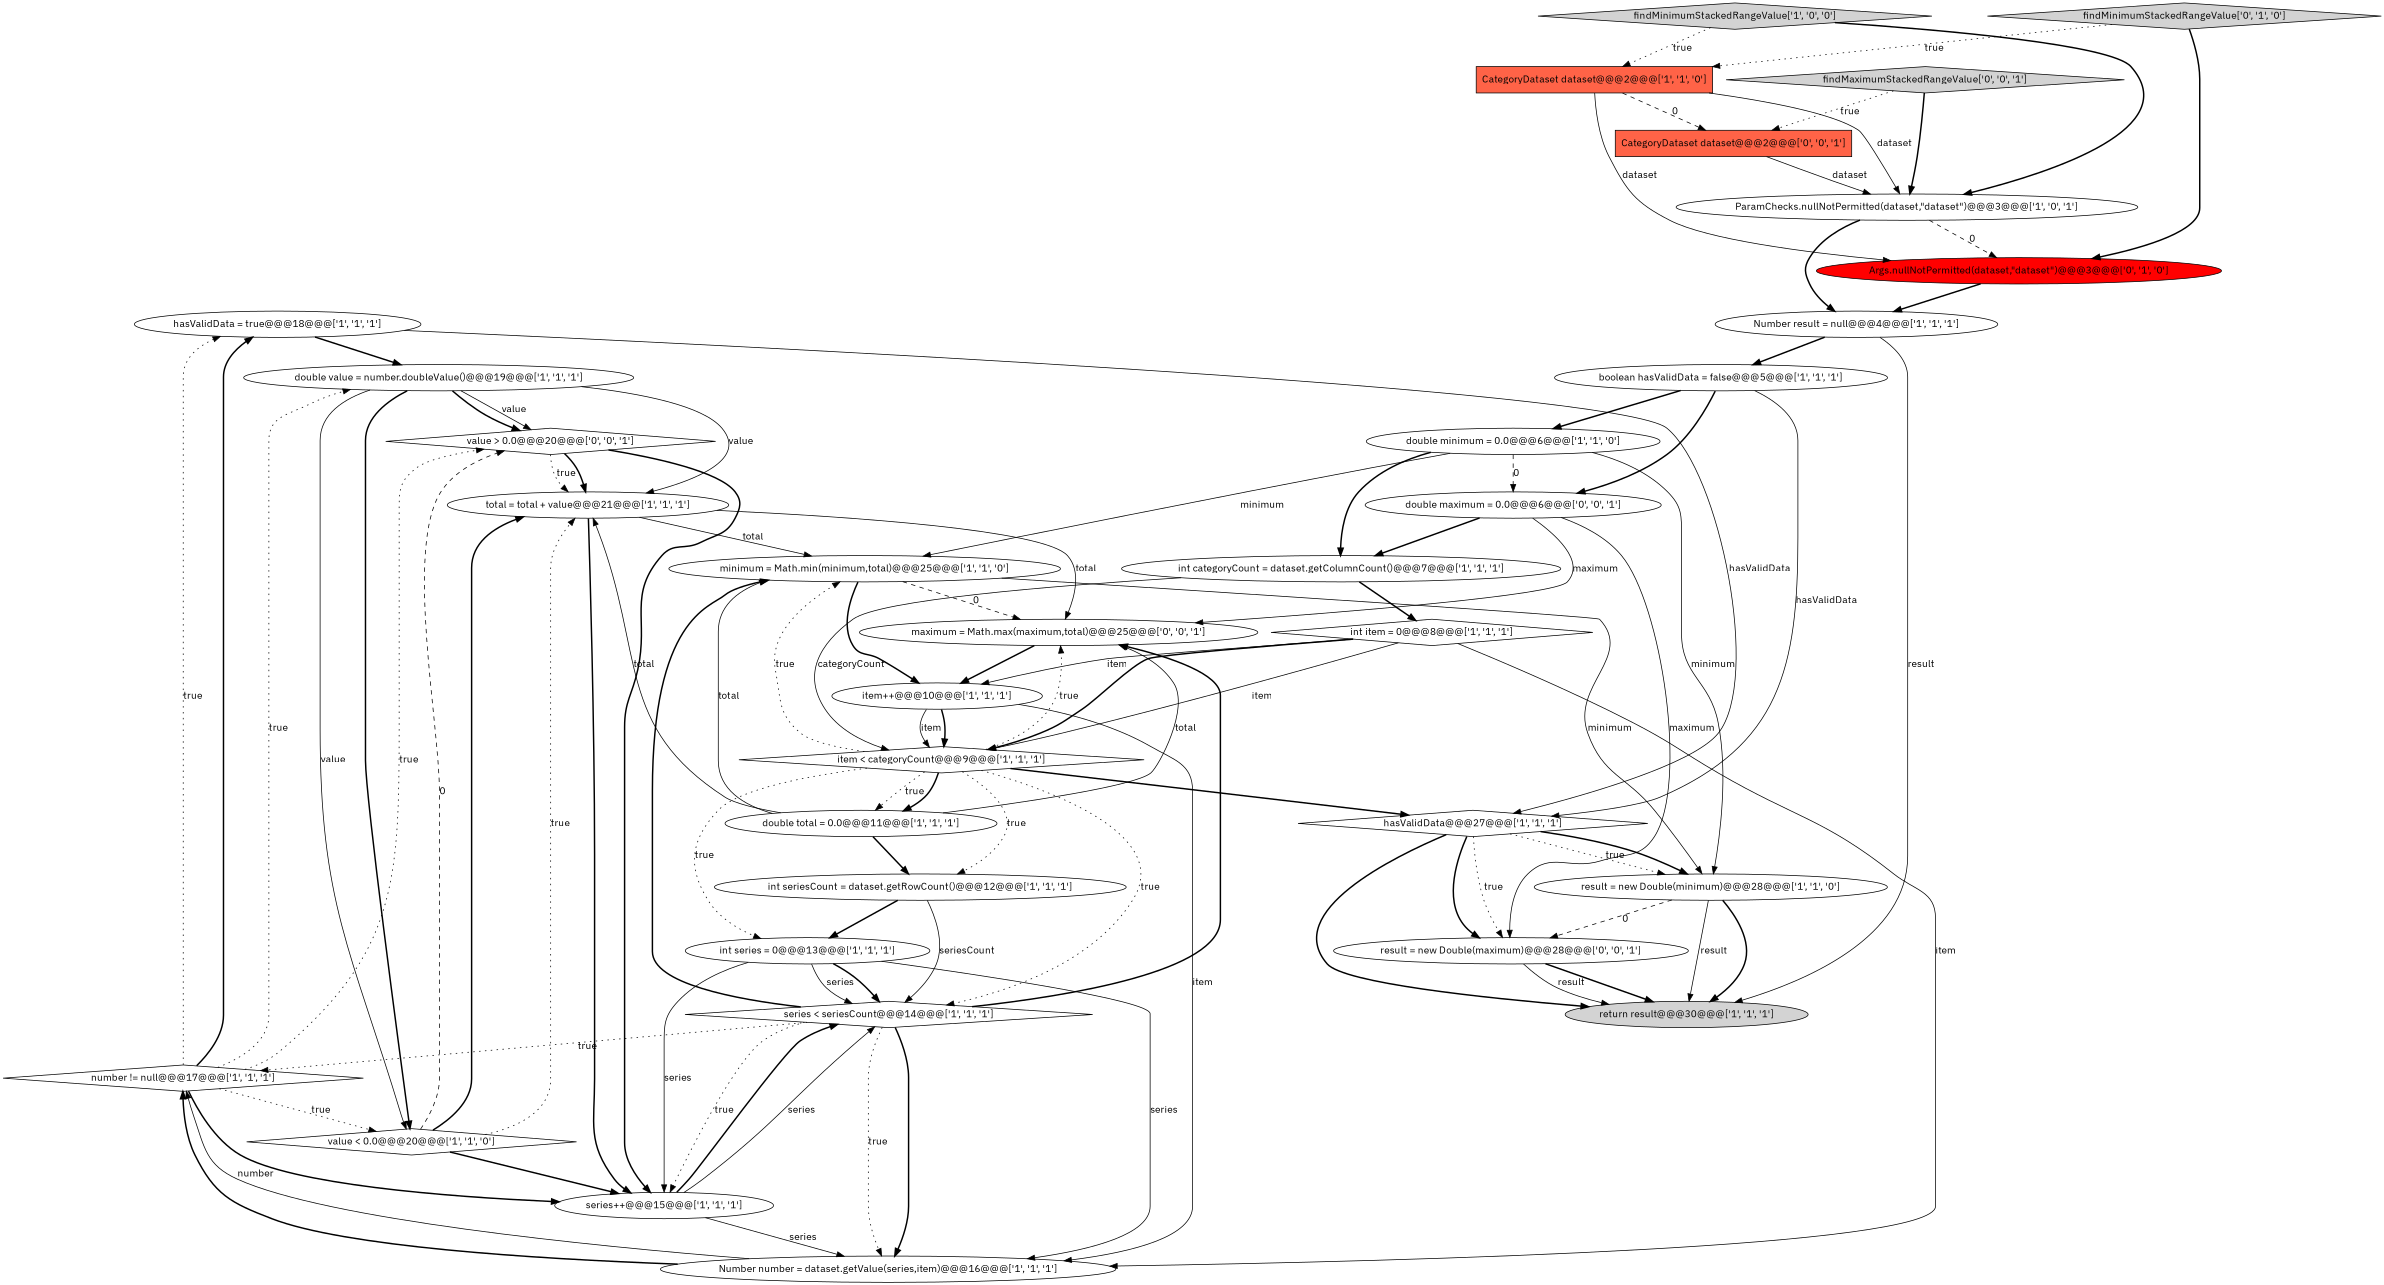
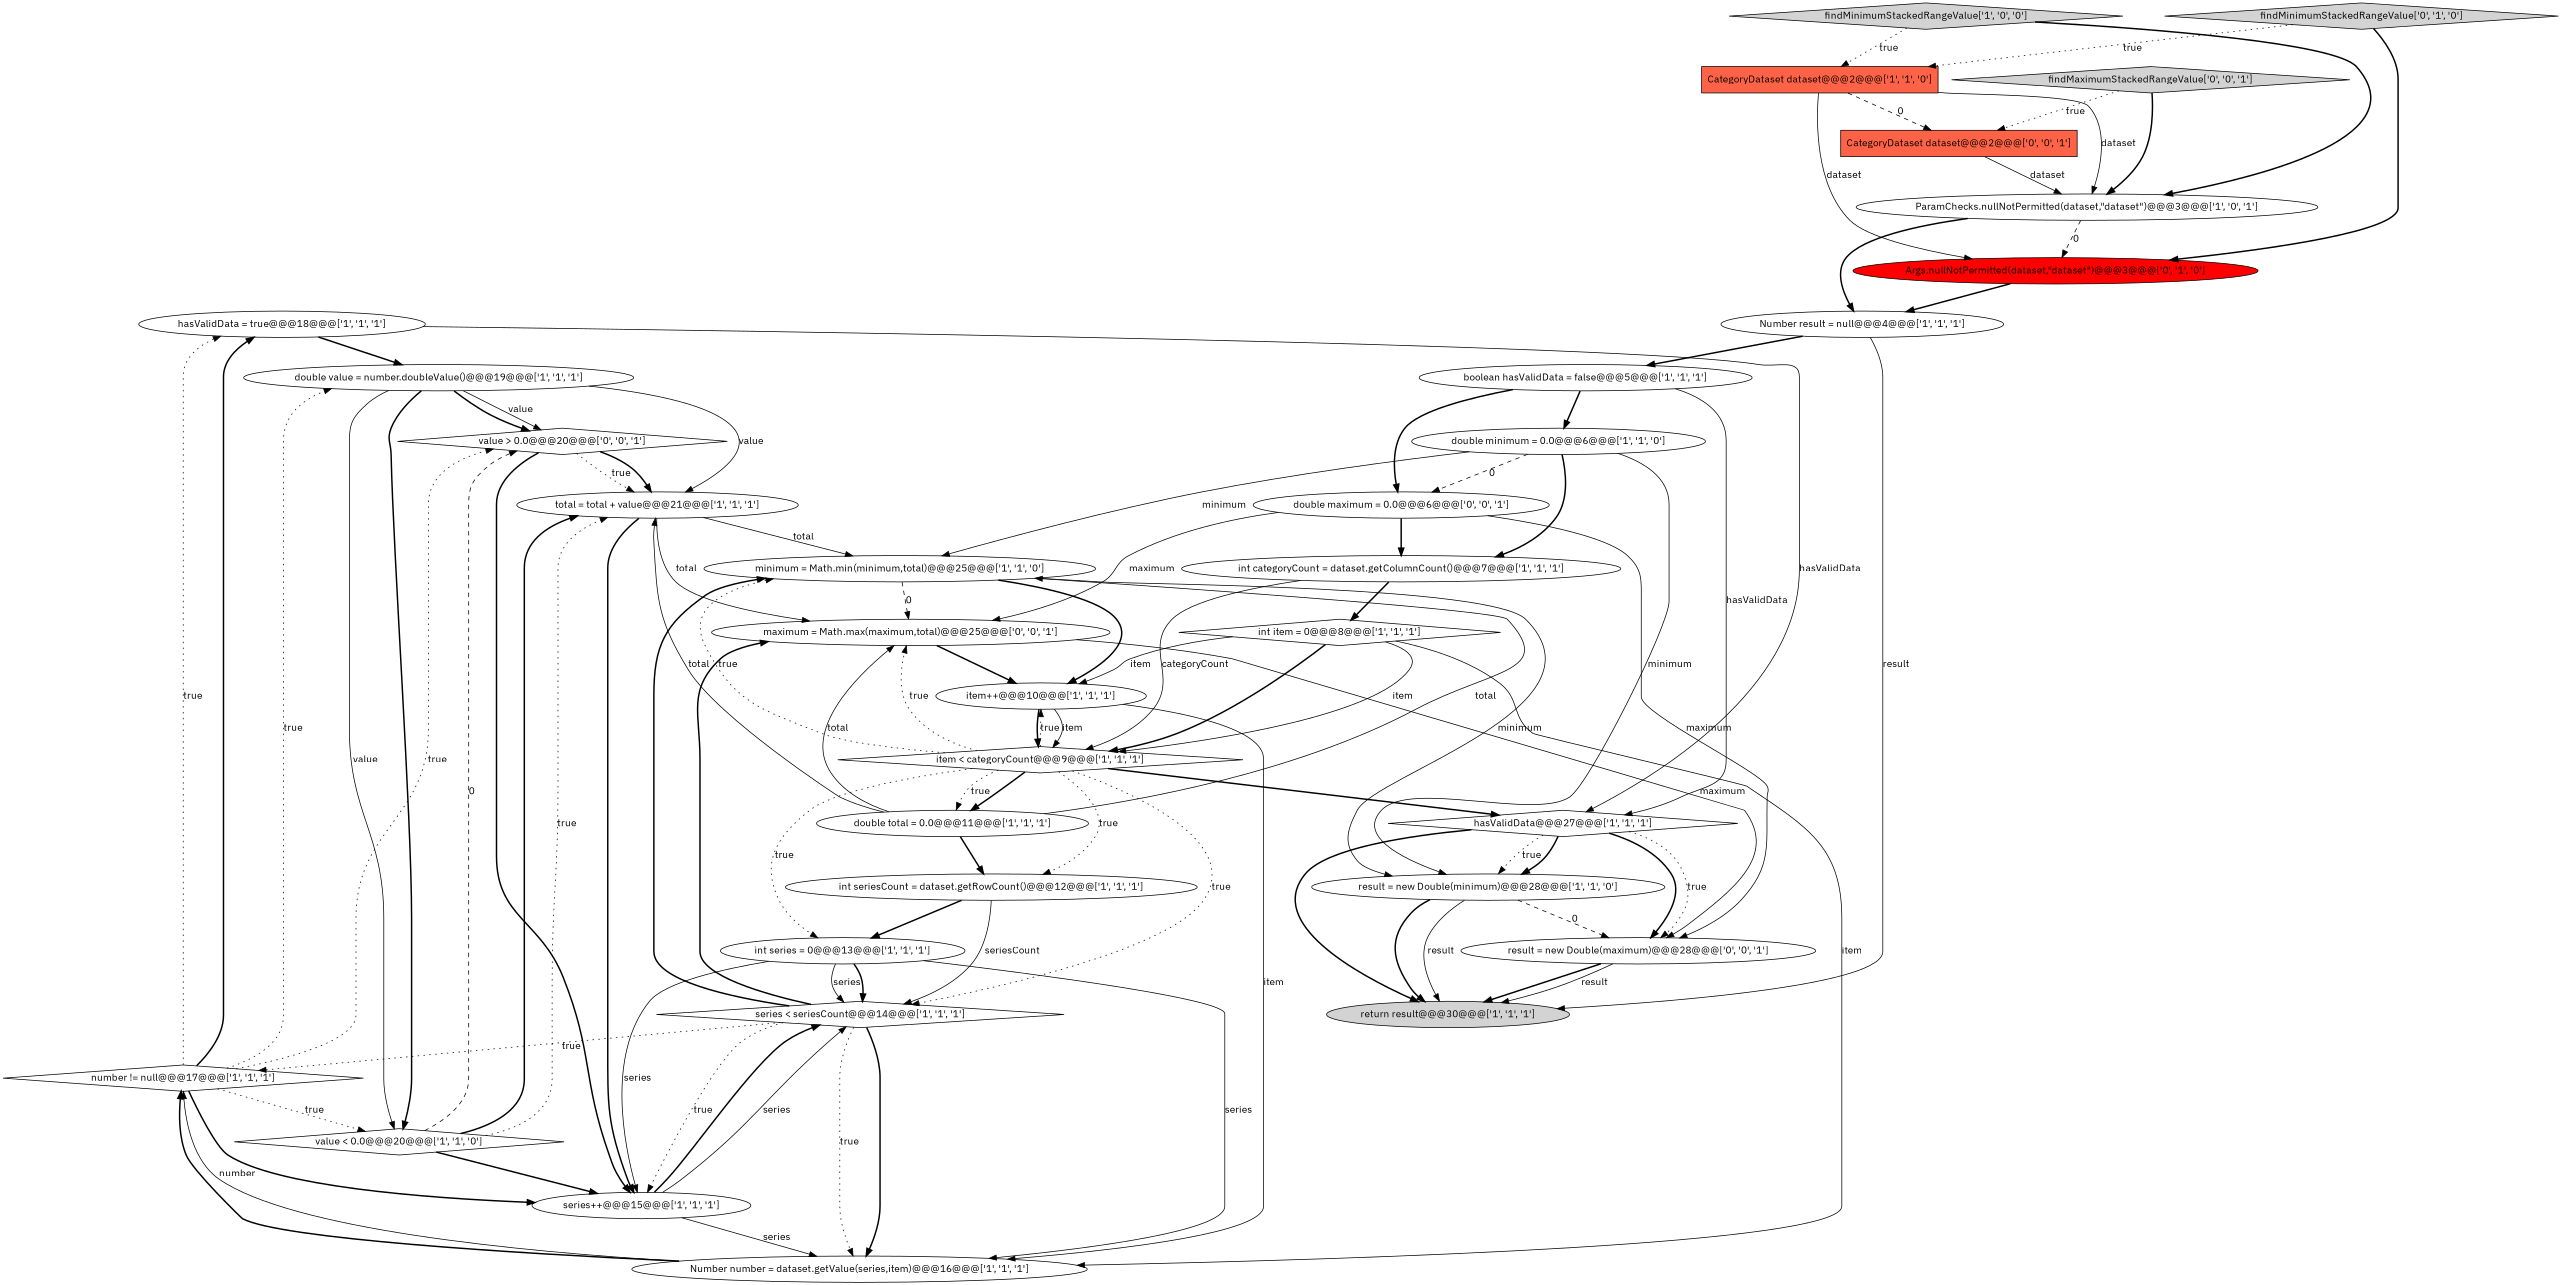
  digraph {
    fontname="IBM Plex Sans"
    node [fillcolor=white fontname="IBM Plex Sans" shape=ellipse style=filled]
    edge [fontname="IBM Plex Sans" style=bold]
    n1 [label="hasValidData = true@@@18@@@['1', '1', '1']"]
    n2 [label="double value = number.doubleValue()@@@19@@@['1', '1', '1']"]
    n3 [label="hasValidData@@@27@@@['1', '1', '1']" shape=diamond]
    n4 [label="value > 0.0@@@20@@@['0', '0', '1']" shape=diamond]
    n5 [label="total = total + value@@@21@@@['1', '1', '1']"]
    n6 [label="value < 0.0@@@20@@@['1', '1', '0']" shape=diamond]
    n7 [fillcolor=lightgray label="return result@@@30@@@['1', '1', '1']"]
    n8 [label="result = new Double(minimum)@@@28@@@['1', '1', '0']"]
    n9 [label="result = new Double(maximum)@@@28@@@['0', '0', '1']"]
    n10 [label="boolean hasValidData = false@@@5@@@['1', '1', '1']"]
    n11 [label="double minimum = 0.0@@@6@@@['1', '1', '0']"]
    n12 [label="double maximum = 0.0@@@6@@@['0', '0', '1']"]
    n13 [label="minimum = Math.min(minimum,total)@@@25@@@['1', '1', '0']"]
    n14 [label="int categoryCount = dataset.getColumnCount()@@@7@@@['1', '1', '1']"]
    n15 [label="maximum = Math.max(maximum,total)@@@25@@@['0', '0', '1']"]
    n16 [label="Number result = null@@@4@@@['1', '1', '1']"]
    n17 [label="item < categoryCount@@@9@@@['1', '1', '1']" shape=diamond]
    n18 [label="int series = 0@@@13@@@['1', '1', '1']"]
    n19 [label="item++@@@10@@@['1', '1', '1']"]
    n20 [label="double total = 0.0@@@11@@@['1', '1', '1']"]
    n21 [label="int seriesCount = dataset.getRowCount()@@@12@@@['1', '1', '1']"]
    n22 [label="series < seriesCount@@@14@@@['1', '1', '1']" shape=diamond]
    n23 [label="series++@@@15@@@['1', '1', '1']"]
    n24 [label="Number number = dataset.getValue(series,item)@@@16@@@['1', '1', '1']"]
    n25 [label="number != null@@@17@@@['1', '1', '1']" shape=diamond]
    n26 [label="ParamChecks.nullNotPermitted(dataset,\"dataset\")@@@3@@@['1', '0', '1']"]
    n27 [fillcolor=red label="Args.nullNotPermitted(dataset,\"dataset\")@@@3@@@['0', '1', '0']"]
    n28 [fillcolor=tomato label="CategoryDataset dataset@@@2@@@['1', '1', '0']" shape=box]
    n29 [fillcolor=tomato label="CategoryDataset dataset@@@2@@@['0', '0', '1']" shape=box]
    n30 [label="int item = 0@@@8@@@['1', '1', '1']" shape=diamond]
    n31 [fillcolor=lightgray label="findMinimumStackedRangeValue['1', '0', '0']" shape=diamond]
    n32 [fillcolor=lightgray label="findMinimumStackedRangeValue['0', '1', '0']" shape=diamond]
    n33 [fillcolor=lightgray label="findMaximumStackedRangeValue['0', '0', '1']" shape=diamond]
    n1 -> n2
    n1 -> n3 [label=hasValidData style=solid]
    n2 -> n4 [label=value style=solid]
    n2 -> n4
    n2 -> n5 [label=value style=solid]
    n2 -> n6 [label=value style=solid]
    n2 -> n6
    n3 -> n7
    n3 -> n8 [label=true style=dotted]
    n3 -> n8
    n3 -> n9
    n3 -> n9 [label=true style=dotted]
    n4 -> n5 [label=true style=dotted]
    n4 -> n5
    n4 -> n23
    n5 -> n13 [label=total style=solid]
    n5 -> n15 [label=total style=solid]
    n5 -> n23
    n6 -> n4 [label=0 style=dashed]
    n6 -> n5
    n6 -> n5 [label=true style=dotted]
    n6 -> n23
    n8 -> n7
    n8 -> n7 [label=result style=solid]
    n8 -> n9 [label=0 style=dashed]
    n9 -> n7
    n9 -> n7 [label=result style=solid]
    n10 -> n3 [label=hasValidData style=solid]
    n10 -> n11
    n10 -> n12
    n11 -> n8 [label=minimum style=solid]
    n11 -> n12 [label=0 style=dashed]
    n11 -> n13 [label=minimum style=solid]
    n11 -> n14
    n12 -> n9 [label=maximum style=solid]
    n12 -> n14
    n12 -> n15 [label=maximum style=solid]
    n13 -> n8 [label=minimum style=solid]
    n13 -> n15 [label=0 style=dashed]
    n13 -> n19
    n14 -> n17 [label=categoryCount style=solid]
    n14 -> n30
+   n15 -> n9 [label=maximum style=solid]
    n15 -> n19
    n16 -> n7 [label=result style=solid]
    n16 -> n10
    n17 -> n3
    n17 -> n13 [label=true style=dotted]
    n17 -> n15 [label=true style=dotted]
    n17 -> n18 [label=true style=dotted]
+   n17 -> n19 [label=true style=dotted]
    n17 -> n20 [label=true style=dotted]
    n17 -> n20
    n17 -> n21 [label=true style=dotted]
    n17 -> n22 [label=true style=dotted]
    n18 -> n22 [label=series style=solid]
    n18 -> n22
    n18 -> n23 [label=series style=solid]
    n18 -> n24 [label=series style=solid]
    n19 -> n17
    n19 -> n17 [label=item style=solid]
    n19 -> n24 [label=item style=solid]
    n20 -> n5 [label=total style=solid]
    n20 -> n13 [label=total style=solid]
    n20 -> n15 [label=total style=solid]
    n20 -> n21
    n21 -> n18
    n21 -> n22 [label=seriesCount style=solid]
    n22 -> n13
    n22 -> n15
    n22 -> n23 [label=true style=dotted]
    n22 -> n24 [label=true style=dotted]
    n22 -> n24
    n22 -> n25 [label=true style=dotted]
    n23 -> n22
    n23 -> n22 [label=series style=solid]
    n23 -> n24 [label=series style=solid]
    n24 -> n25 [label=number style=solid]
    n24 -> n25
    n25 -> n1 [label=true style=dotted]
    n25 -> n1
    n25 -> n2 [label=true style=dotted]
    n25 -> n4 [label=true style=dotted]
    n25 -> n6 [label=true style=dotted]
    n25 -> n23
    n26 -> n16
    n26 -> n27 [label=0 style=dashed]
    n27 -> n16
    n28 -> n26 [label=dataset style=solid]
    n28 -> n27 [label=dataset style=solid]
    n28 -> n29 [label=0 style=dashed]
    n29 -> n26 [label=dataset style=solid]
    n30 -> n17
    n30 -> n17 [label=item style=solid]
    n30 -> n19 [label=item style=solid]
    n30 -> n24 [label=item style=solid]
    n31 -> n26
    n31 -> n28 [label=true style=dotted]
    n32 -> n27
    n32 -> n28 [label=true style=dotted]
    n33 -> n26
    n33 -> n29 [label=true style=dotted]
  }
